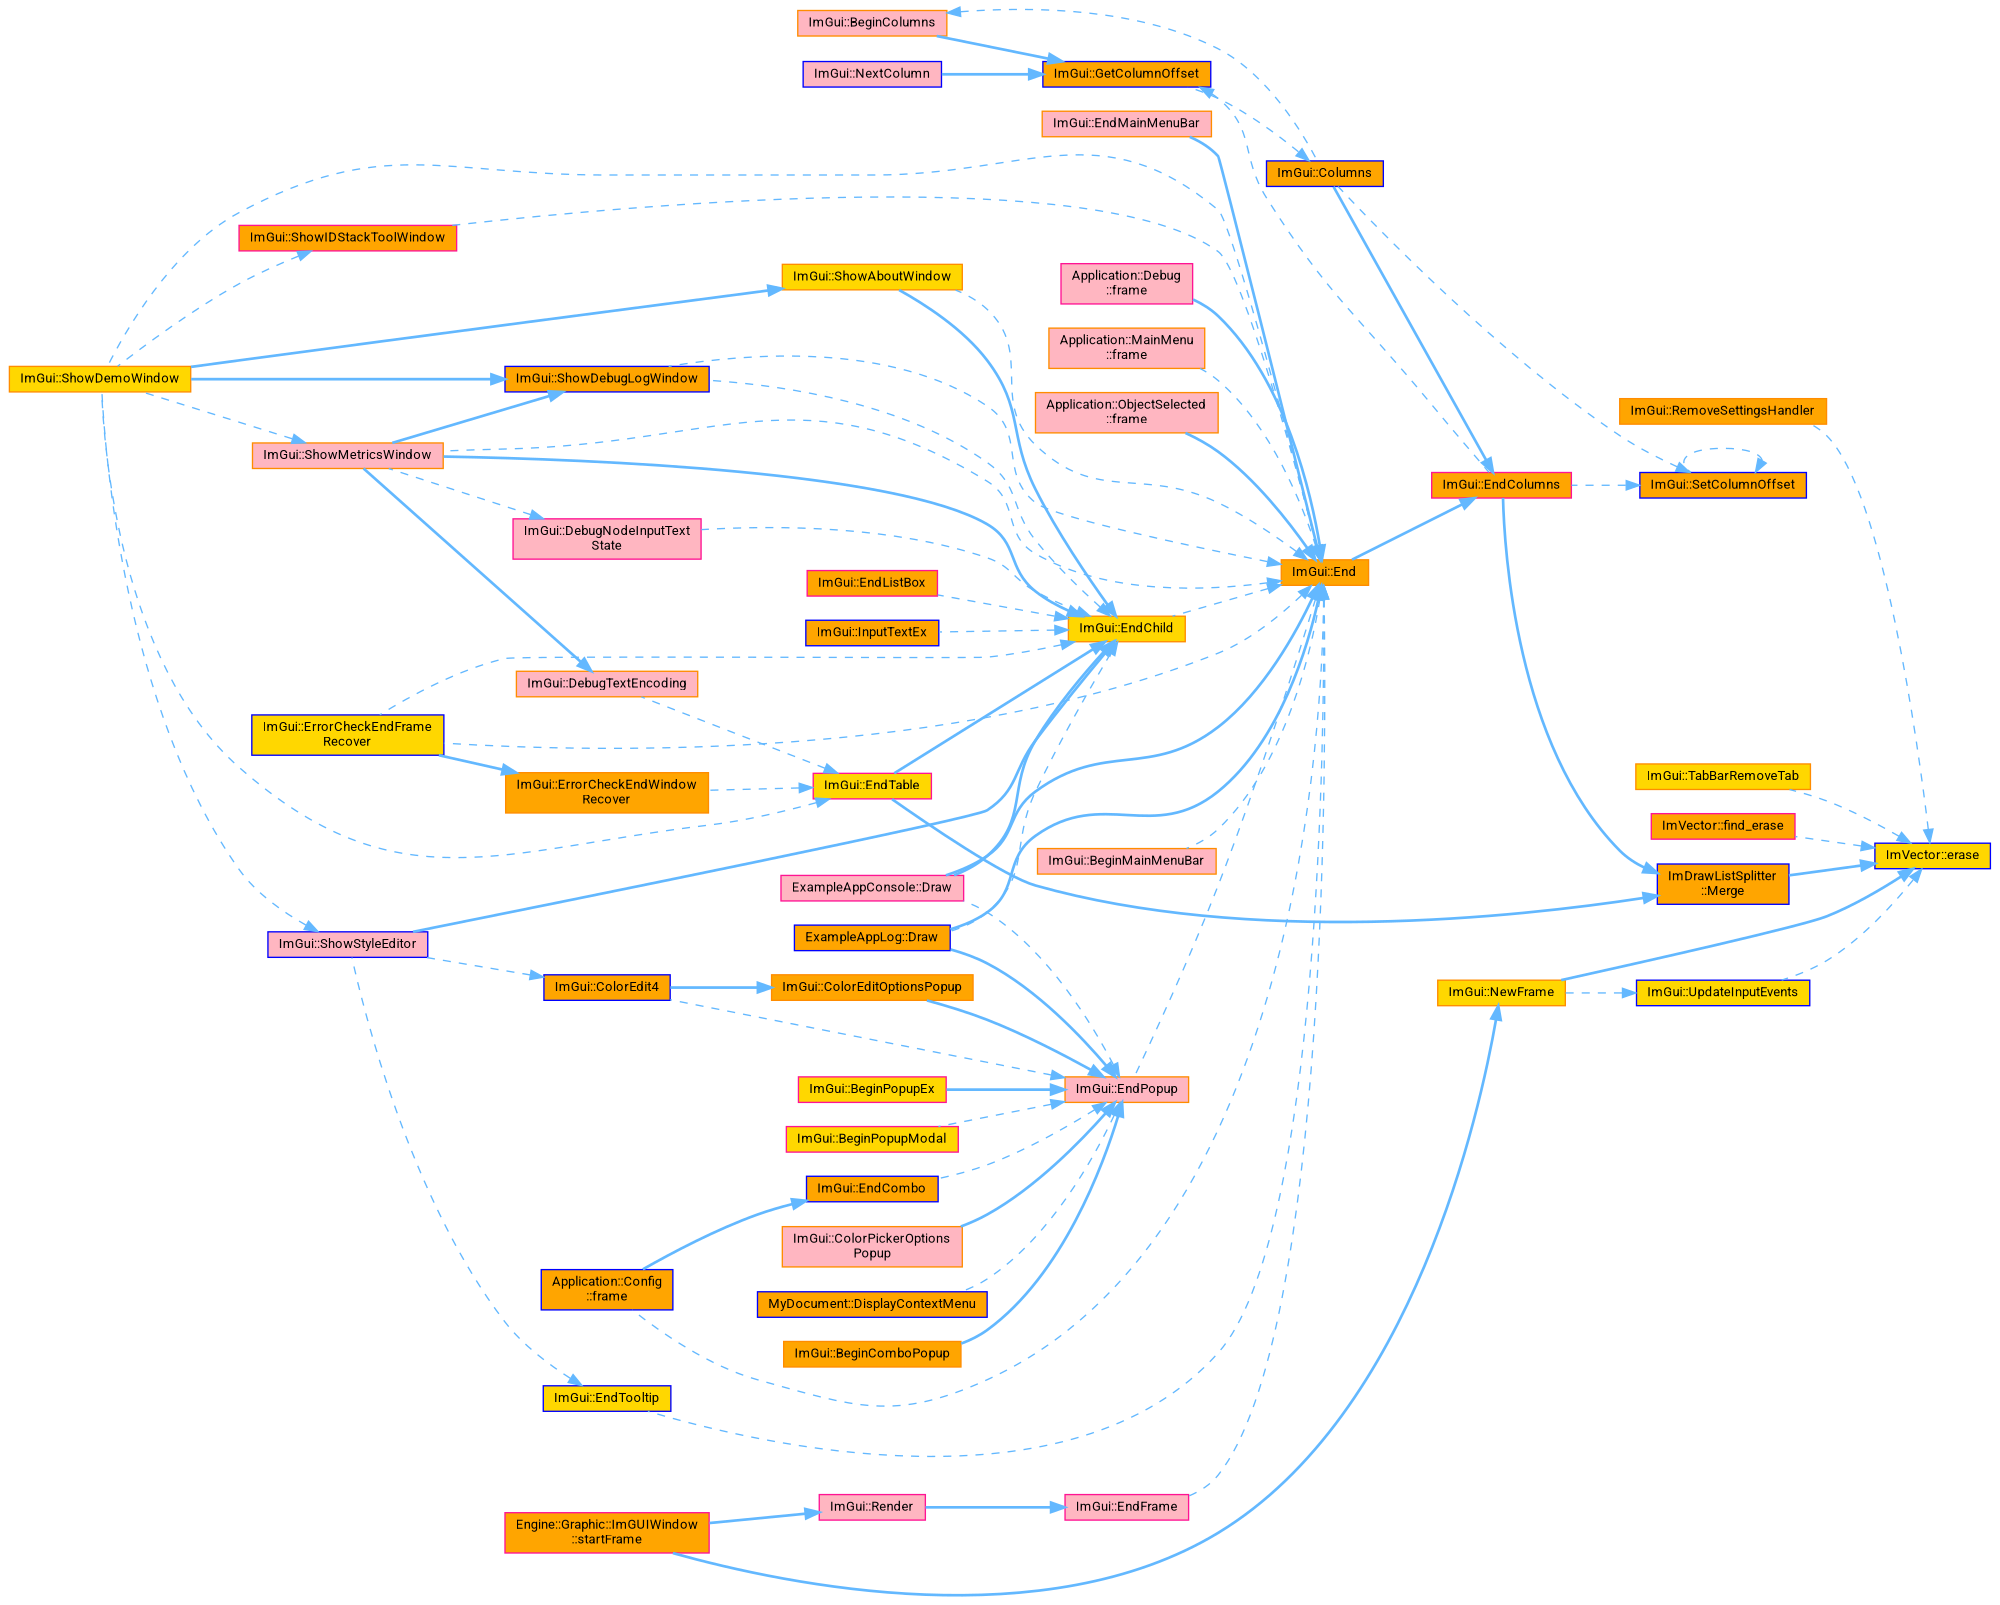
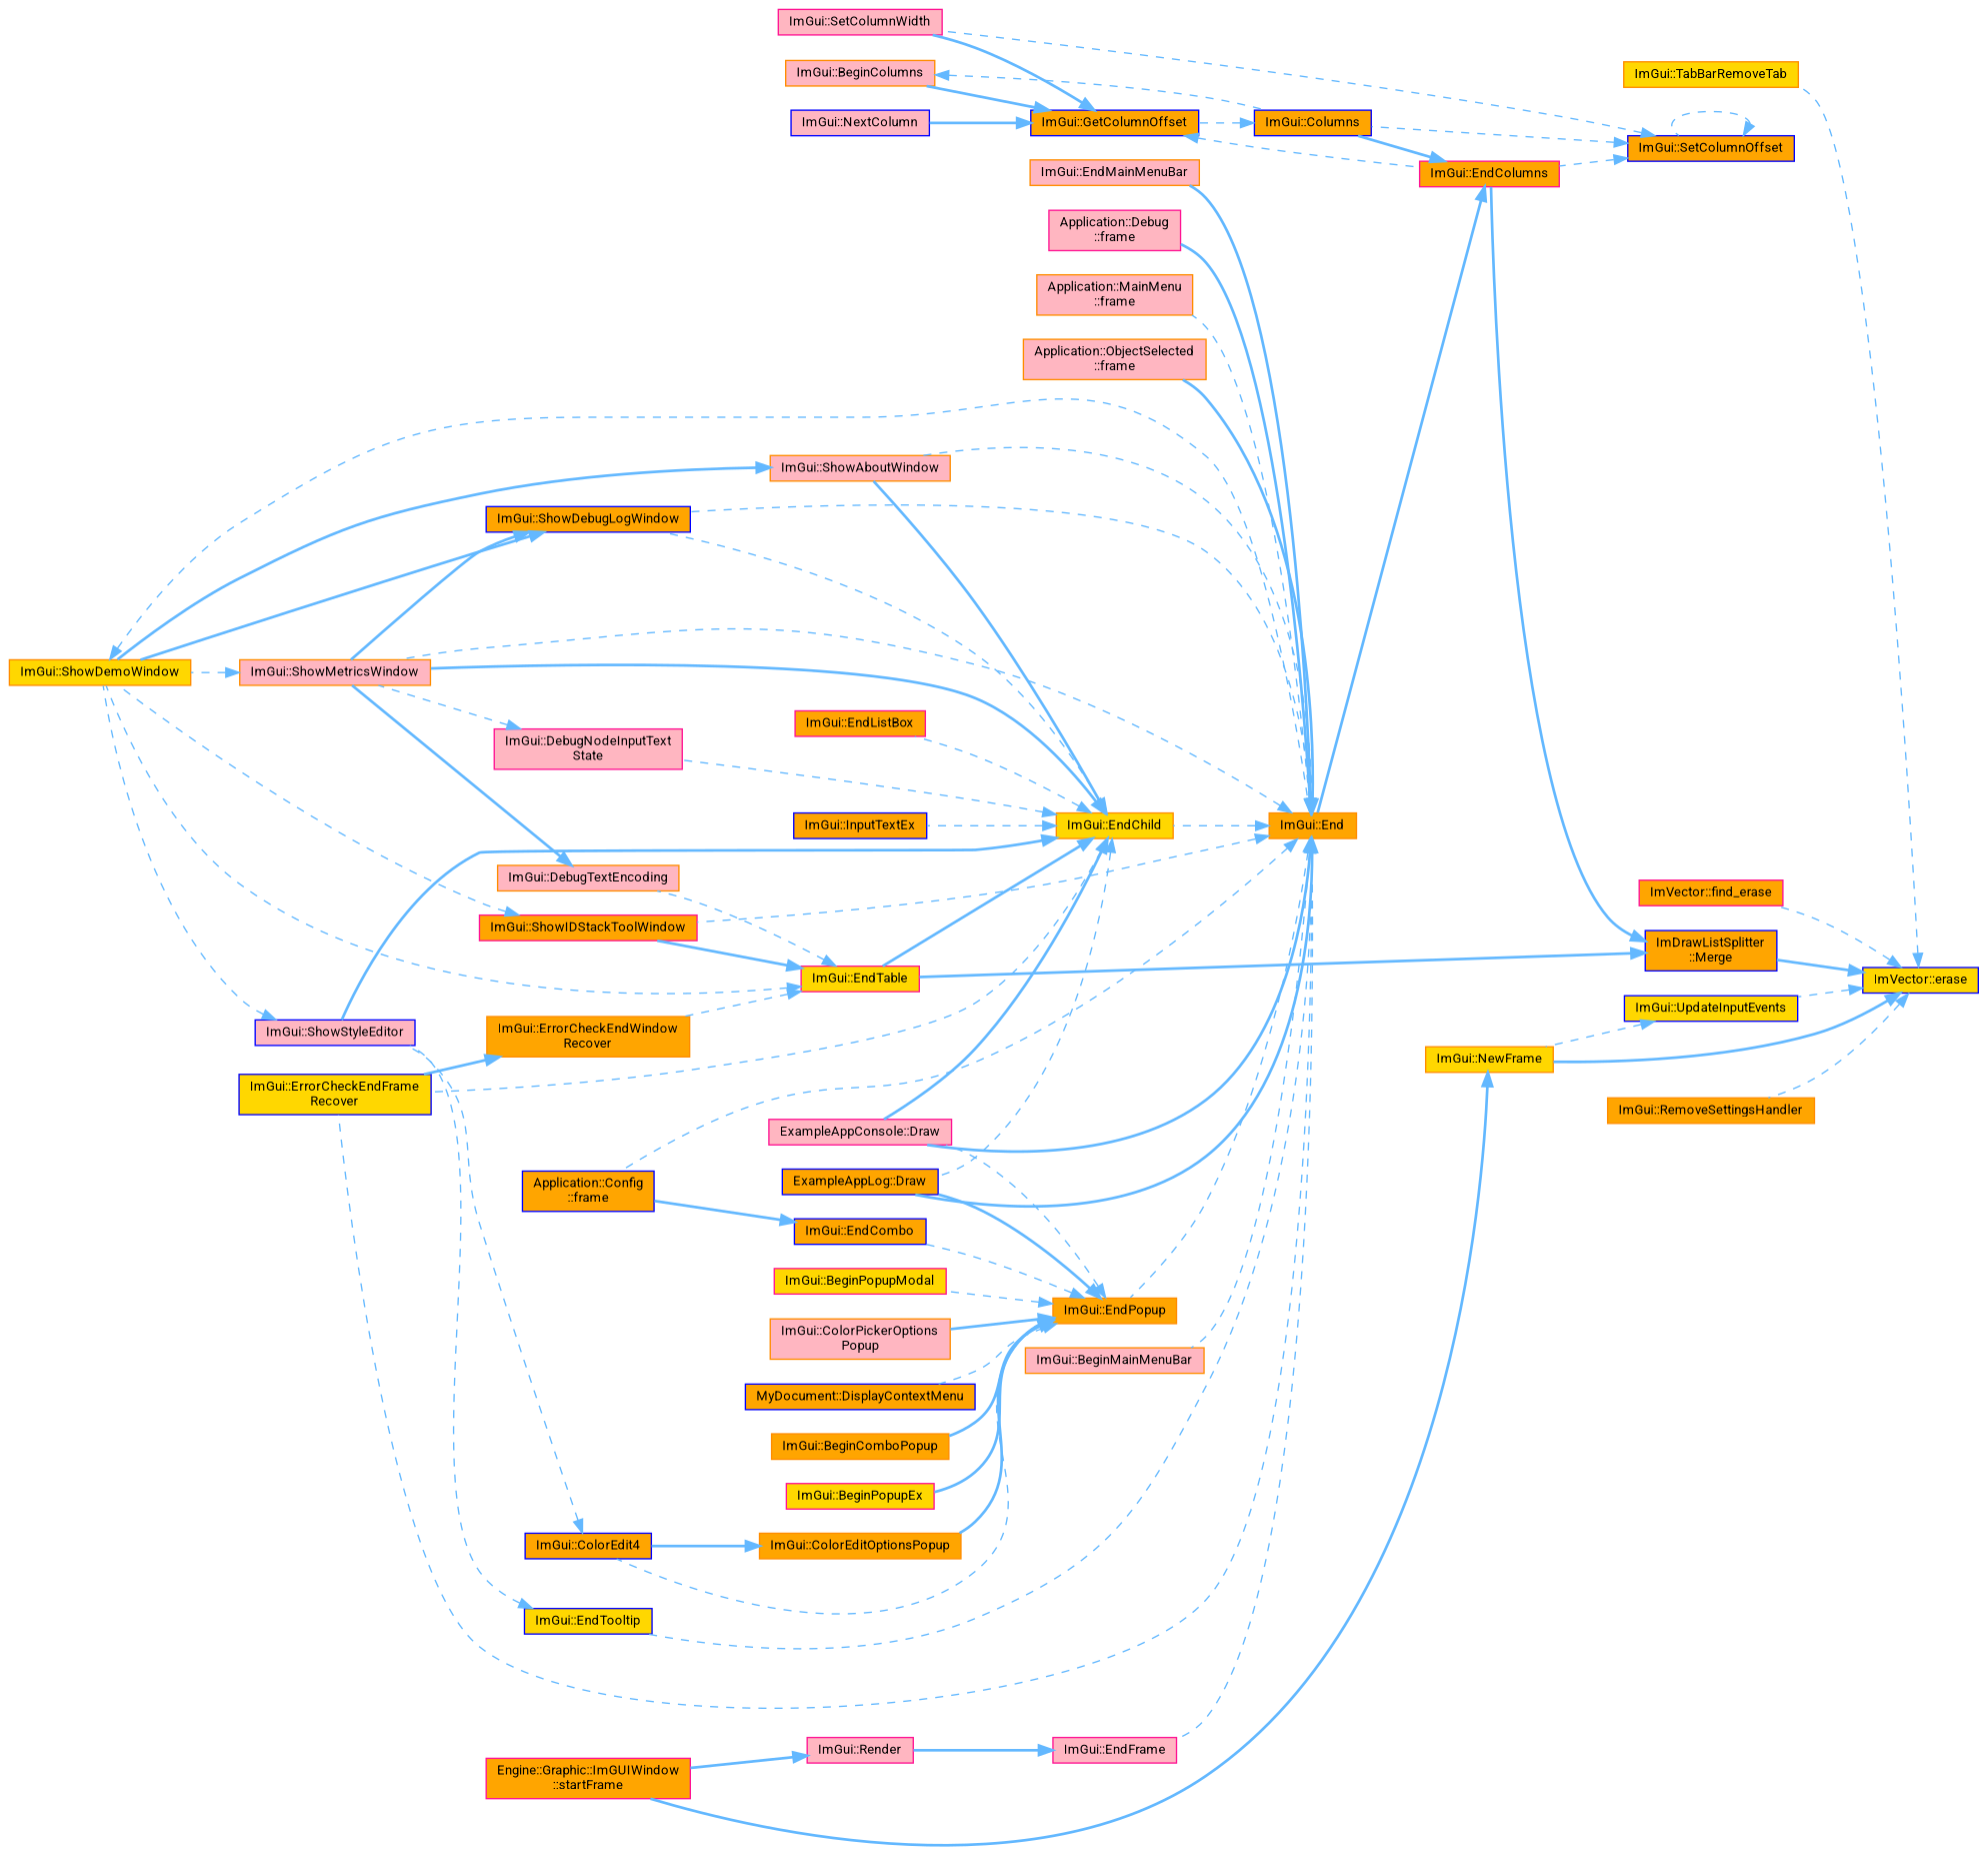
  digraph {
    fontname=Roboto
    rankdir=RL
    node [color=darkorange fillcolor=orange fontname=Roboto fontsize=10 shape=box style=filled]
    edge [color=steelblue1 dir=back fontname=Roboto fontsize=10 labelfontname=Helvetica labelfontsize=10 style=dashed]
    n1 [color=blue fillcolor=gold fontcolor=black height=0.2 label="ImVector::erase" width=0.4]
    n2 [color=deeppink height=0.2 label="ImVector::find_erase" width=0.4]
    n3 [color=blue height=0.2 label="ImDrawListSplitter\l::Merge" width=0.4]
    n4 [fillcolor=gold height=0.2 label="ImGui::NewFrame" width=0.4]
    n5 [height=0.2 label="ImGui::RemoveSettingsHandler" width=0.4]
    n6 [fillcolor=gold height=0.2 label="ImGui::TabBarRemoveTab" width=0.4]
    n7 [color=blue fillcolor=gold height=0.2 label="ImGui::UpdateInputEvents" width=0.4]
    n8 [color=deeppink height=0.2 label="ImGui::EndColumns" width=0.4]
    n9 [color=deeppink fillcolor=gold height=0.2 label="ImGui::EndTable" width=0.4]
    n10 [color=deeppink height=0.2 label="Engine::Graphic::ImGUIWindow\l::startFrame" width=0.4]
    n11 [color=blue height=0.2 label="ImGui::Columns" width=0.4]
    n12 [height=0.2 label="ImGui::End" width=0.4]
    n13 [fillcolor=gold height=0.2 label="ImGui::ShowDemoWindow" width=0.4]
    n14 [color=deeppink height=0.2 label="ImGui::ShowIDStackToolWindow" width=0.4]
    n15 [fillcolor=lightpink height=0.2 label="ImGui::DebugTextEncoding" width=0.4]
    n16 [height=0.2 label="ImGui::ErrorCheckEndWindow\lRecover" width=0.4]
    n17 [color=blue height=0.2 label="ImGui::GetColumnOffset" width=0.4]
    n18 [fillcolor=lightpink height=0.2 label="ImGui::BeginMainMenuBar" width=0.4]
    n19 [color=deeppink fillcolor=lightpink height=0.2 label="ExampleAppConsole::Draw" width=0.4]
    n20 [color=blue height=0.2 label="ExampleAppLog::Draw" width=0.4]
    n21 [fillcolor=gold height=0.2 label="ImGui::EndChild" width=0.4]
    n22 [fillcolor=lightpink height=0.2 label="ImGui::ShowMetricsWindow" width=0.4]
    n23 [color=blue fillcolor=gold height=0.2 label="ImGui::ErrorCheckEndFrame\lRecover" width=0.4]
-   n24 [fillcolor=gold height=0.2 label="ImGui::ShowAboutWindow" width=0.4]
+   n24 [fillcolor=lightpink height=0.2 label="ImGui::ShowAboutWindow" width=0.4]
    n25 [color=blue height=0.2 label="ImGui::ShowDebugLogWindow" width=0.4]
    n26 [color=deeppink fillcolor=lightpink height=0.2 label="ImGui::EndFrame" width=0.4]
    n27 [fillcolor=lightpink height=0.2 label="ImGui::EndMainMenuBar" width=0.4]
-   n28 [fillcolor=lightpink height=0.2 label="ImGui::EndPopup" width=0.4]
+   n28 [height=0.2 label="ImGui::EndPopup" width=0.4]
    n29 [color=blue height=0.2 label="Application::Config\l::frame" width=0.4]
    n30 [color=blue fillcolor=gold height=0.2 label="ImGui::EndTooltip" width=0.4]
    n31 [color=deeppink fillcolor=lightpink height=0.2 label="Application::Debug\l::frame" width=0.4]
    n32 [fillcolor=lightpink height=0.2 label="Application::MainMenu\l::frame" width=0.4]
    n33 [fillcolor=lightpink height=0.2 label="Application::ObjectSelected\l::frame" width=0.4]
    n34 [fillcolor=lightpink height=0.2 label="ImGui::BeginColumns" width=0.4]
    n35 [color=blue fillcolor=lightpink height=0.2 label="ImGui::NextColumn" width=0.4]
+   n36 [color=deeppink fillcolor=lightpink height=0.2 label="ImGui::SetColumnWidth" width=0.4]
    n37 [color=blue height=0.2 label="ImGui::SetColumnOffset" width=0.4]
    n38 [color=deeppink fillcolor=lightpink height=0.2 label="ImGui::DebugNodeInputText\lState" width=0.4]
    n39 [color=deeppink height=0.2 label="ImGui::EndListBox" width=0.4]
    n40 [color=blue height=0.2 label="ImGui::InputTextEx" width=0.4]
    n41 [color=blue fillcolor=lightpink height=0.2 label="ImGui::ShowStyleEditor" width=0.4]
    n42 [color=deeppink fillcolor=lightpink height=0.2 label="ImGui::Render" width=0.4]
    n43 [height=0.2 label="ImGui::BeginComboPopup" width=0.4]
    n44 [color=deeppink fillcolor=gold height=0.2 label="ImGui::BeginPopupEx" width=0.4]
    n45 [color=deeppink fillcolor=gold height=0.2 label="ImGui::BeginPopupModal" width=0.4]
    n46 [color=blue height=0.2 label="ImGui::ColorEdit4" width=0.4]
    n47 [height=0.2 label="ImGui::ColorEditOptionsPopup" width=0.4]
    n48 [fillcolor=lightpink height=0.2 label="ImGui::ColorPickerOptions\lPopup" width=0.4]
    n49 [color=blue height=0.2 label="MyDocument::DisplayContextMenu" width=0.4]
    n50 [color=blue height=0.2 label="ImGui::EndCombo" width=0.4]
    n1 -> n2
    n1 -> n3 [style=bold]
    n1 -> n4 [style=bold]
    n1 -> n5
    n1 -> n6
    n1 -> n7
    n3 -> n8 [style=bold]
    n3 -> n9 [style=bold]
    n4 -> n10 [style=bold]
    n7 -> n4
    n8 -> n11 [style=bold]
    n8 -> n12 [style=bold]
    n9 -> n13
+   n9 -> n14 [style=bold]
    n9 -> n15
    n9 -> n16
    n11 -> n17
-   n12 -> n13
+   n13 -> n12
    n12 -> n14
    n12 -> n18
    n12 -> n19 [style=bold]
    n12 -> n20 [style=bold]
    n12 -> n21
    n12 -> n22
    n12 -> n23
    n12 -> n24
    n12 -> n25
    n12 -> n26
    n12 -> n27 [style=bold]
    n12 -> n28
    n12 -> n29
    n12 -> n30
    n12 -> n31 [style=bold]
    n12 -> n32
    n12 -> n33 [style=bold]
    n14 -> n13
    n15 -> n22 [style=bold]
    n16 -> n23 [style=bold]
    n17 -> n8
    n17 -> n34 [style=bold]
    n17 -> n35 [style=bold]
+   n17 -> n36 [style=bold]
    n21 -> n9 [style=bold]
    n21 -> n19 [style=bold]
    n21 -> n20
    n21 -> n22 [style=bold]
    n21 -> n23
    n21 -> n24 [style=bold]
    n21 -> n25
    n21 -> n38
    n21 -> n39
    n21 -> n40
    n21 -> n41 [style=bold]
    n22 -> n13
    n24 -> n13 [style=bold]
    n25 -> n13 [style=bold]
    n25 -> n22 [style=bold]
    n26 -> n42 [style=bold]
    n28 -> n19
    n28 -> n20 [style=bold]
    n28 -> n43 [style=bold]
    n28 -> n44 [style=bold]
    n28 -> n45
    n28 -> n46
    n28 -> n47 [style=bold]
    n28 -> n48 [style=bold]
    n28 -> n49
    n28 -> n50
    n30 -> n41
    n34 -> n11
    n37 -> n8
    n37 -> n11
+   n37 -> n36
    n37 -> n37
    n38 -> n22
    n41 -> n13
    n42 -> n10 [style=bold]
    n46 -> n41
    n47 -> n46 [style=bold]
    n50 -> n29 [style=bold]
  }
